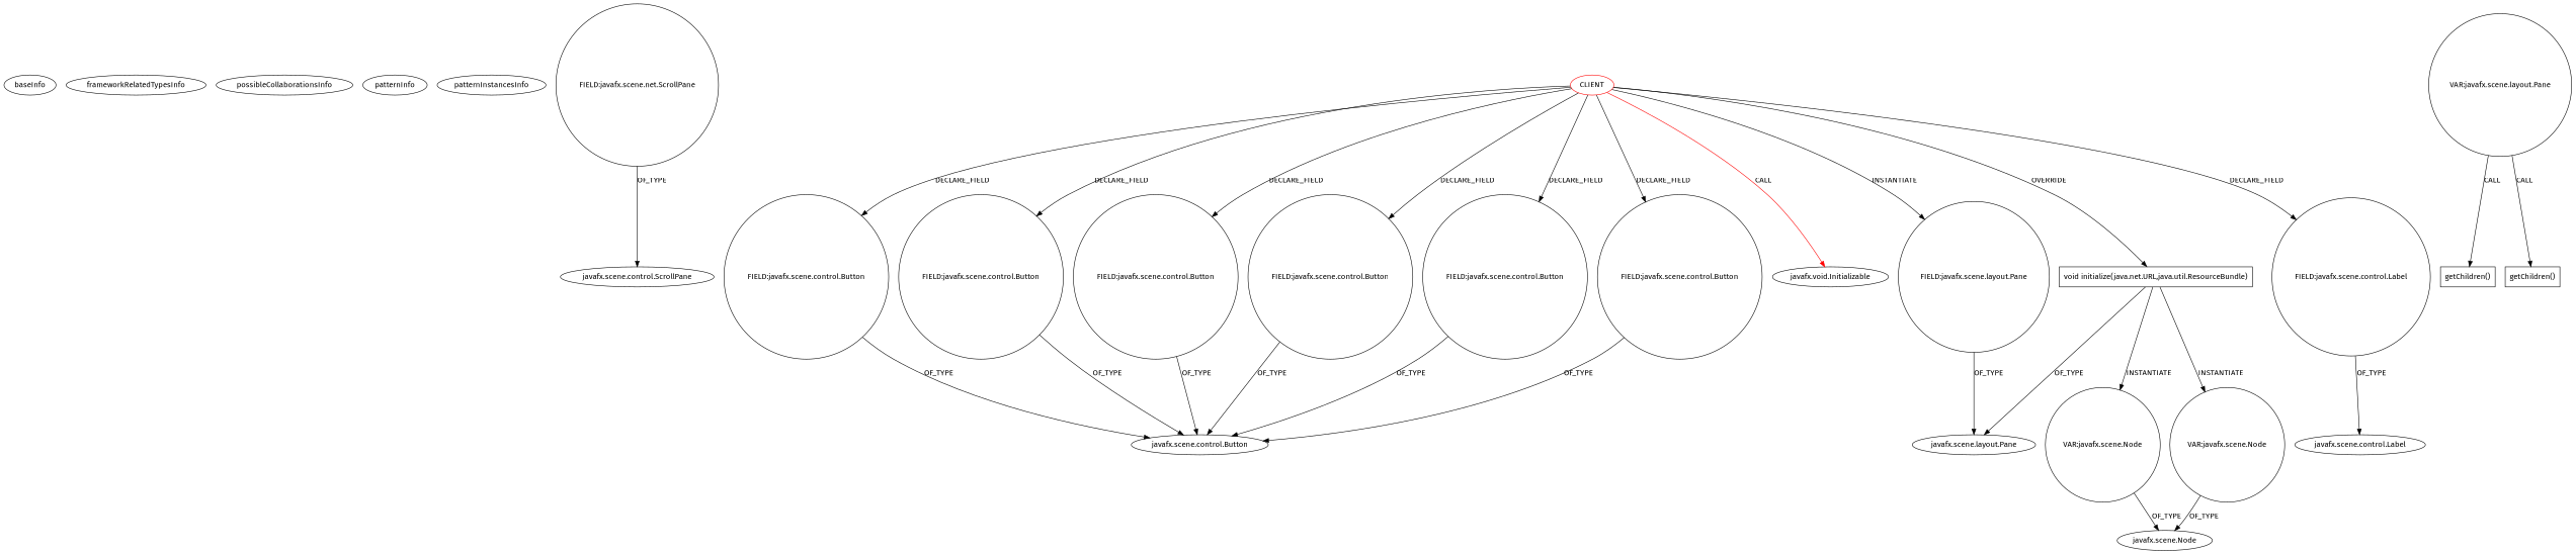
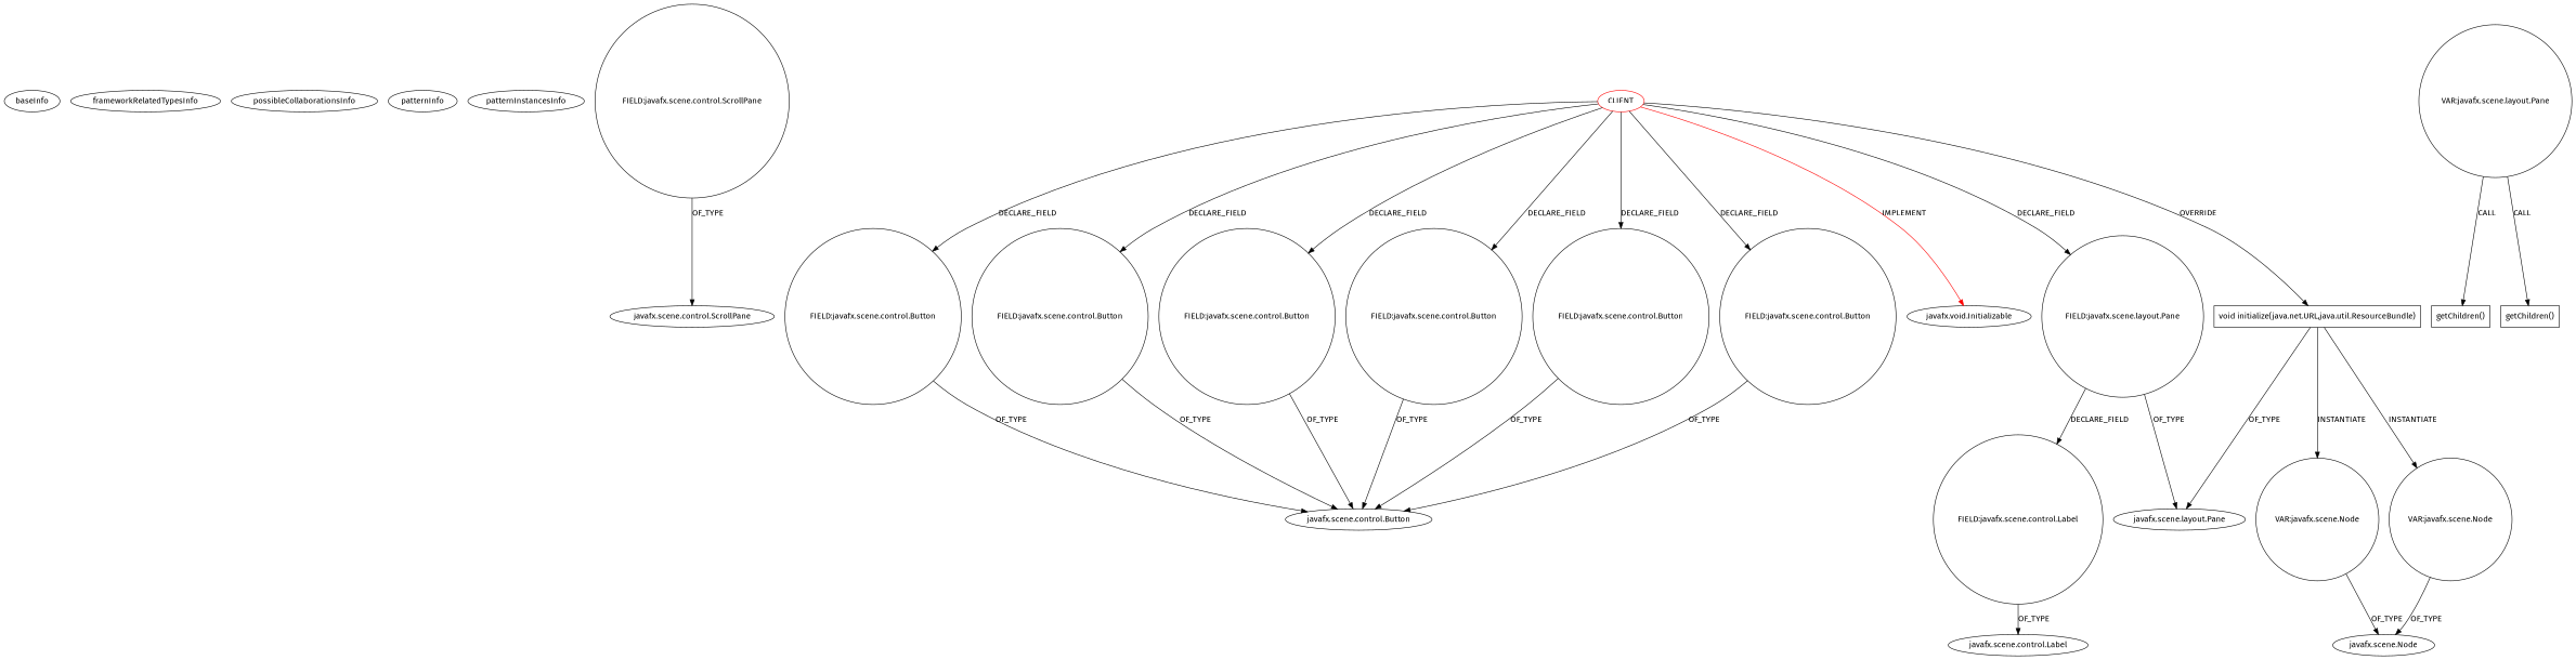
  digraph {
    fontname="Fira Sans"
    node [fontname="Fira Sans" isFrameworkType=false vertexType=FIELD_DECLARATION]
    edge [fontname="Fira Sans"]
    baseInfo [category=pattern graphId=2241 isAnonymous=false possibleRelation=false isFrameworkType="" vertexType=""]
    frameworkRelatedTypesInfo [0="javafx.fxml.Initializable" isFrameworkType="" vertexType=""]
    possibleCollaborationsInfo [isFrameworkType="" vertexType=""]
    patternInfo [frequency=2.0 patternRootClient=0 isFrameworkType="" vertexType=""]
    patternInstancesInfo [0="dony1990-ProsDesktop~/dony1990-ProsDesktop/ProsDesktop-master/src/nicon/NiconDesktop/guifx/NiconImage/NiconImageFXMLController.java~NiconImageFXMLController~2548" 1="RomeoGolf-BC~/RomeoGolf-BC/BC-master/src/romeogolf/bc/MainController.java~MainController~1142" isFrameworkType="" vertexType=""]
-   n6 [label="FIELD:javafx.scene.net.ScrollPane" shape=circle]
+   n6 [label="FIELD:javafx.scene.control.ScrollPane" shape=circle]
    n7 [label="javafx.scene.control.ScrollPane" vertexType=FRAMEWORK_CLASS_TYPE]
    n8 [color=red label=CLIENT vertexType=ROOT_CLIENT_CLASS_DECLARATION]
    n9 [label="FIELD:javafx.scene.control.Button" shape=circle]
    n10 [label="FIELD:javafx.scene.control.Button" shape=circle]
    n11 [label="FIELD:javafx.scene.control.Button" shape=circle]
    n12 [label="FIELD:javafx.scene.control.Button" shape=circle]
    n13 [label="FIELD:javafx.scene.control.Button" shape=circle]
    n14 [label="FIELD:javafx.scene.control.Button" shape=circle]
    n15 [label="javafx.void.Initializable" vertexType=FRAMEWORK_INTERFACE_TYPE]
    n16 [label="FIELD:javafx.scene.layout.Pane" shape=circle]
    n17 [label="void initialize(java.net.URL,java.util.ResourceBundle)" shape=box vertexType=OVERRIDING_METHOD_DECLARATION]
    n18 [label="FIELD:javafx.scene.control.Label" shape=circle]
    n19 [label="javafx.scene.control.Button" vertexType=FRAMEWORK_CLASS_TYPE]
    n20 [label="javafx.scene.layout.Pane" vertexType=FRAMEWORK_CLASS_TYPE]
    n21 [label="VAR:javafx.scene.Node" shape=circle vertexType=VARIABLE_EXPRESION]
    n22 [label="VAR:javafx.scene.Node" shape=circle vertexType=VARIABLE_EXPRESION]
    n23 [label="javafx.scene.control.Label" vertexType=FRAMEWORK_CLASS_TYPE]
    n24 [label="VAR:javafx.scene.layout.Pane" shape=circle vertexType=VARIABLE_EXPRESION]
    n25 [label="getChildren()" shape=box vertexType=INSIDE_CALL]
    n26 [label="getChildren()" shape=box vertexType=INSIDE_CALL]
    n27 [label="javafx.scene.Node" vertexType=FRAMEWORK_CLASS_TYPE]
    n6 -> n7 [label=OF_TYPE]
    n8 -> n9 [label=DECLARE_FIELD]
    n8 -> n10 [label=DECLARE_FIELD]
    n8 -> n11 [label=DECLARE_FIELD]
    n8 -> n12 [label=DECLARE_FIELD]
    n8 -> n13 [label=DECLARE_FIELD]
    n8 -> n14 [label=DECLARE_FIELD]
-   n8 -> n15 [color=red label=CALL]
-   n8 -> n16 [label=INSTANTIATE]
+   n8 -> n15 [color=red label=IMPLEMENT]
+   n8 -> n16 [label=DECLARE_FIELD]
    n8 -> n17 [label=OVERRIDE]
-   n8 -> n18 [label=DECLARE_FIELD]
+   n16 -> n18 [label=DECLARE_FIELD]
    n9 -> n19 [label=OF_TYPE]
    n10 -> n19 [label=OF_TYPE]
    n11 -> n19 [label=OF_TYPE]
    n12 -> n19 [label=OF_TYPE]
    n13 -> n19 [label=OF_TYPE]
    n14 -> n19 [label=OF_TYPE]
    n16 -> n20 [label=OF_TYPE]
    n17 -> n20 [label=OF_TYPE]
    n17 -> n21 [label=INSTANTIATE]
    n17 -> n22 [label=INSTANTIATE]
    n18 -> n23 [label=OF_TYPE]
    n21 -> n27 [label=OF_TYPE]
    n22 -> n27 [label=OF_TYPE]
    n24 -> n25 [label=CALL]
    n24 -> n26 [label=CALL]
  }
